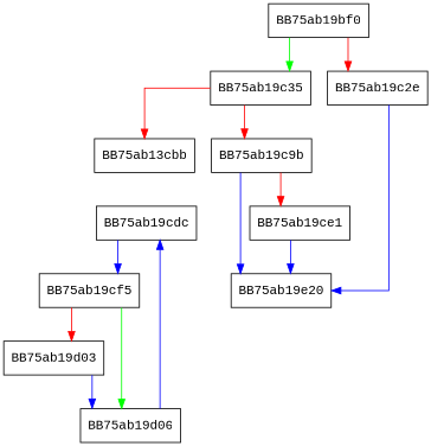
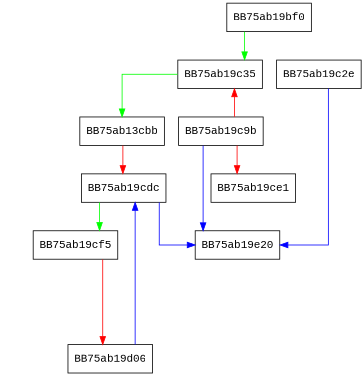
  digraph {
    fontname="Liberation Mono"
    splines=ortho
    node [fontname="Liberation Mono" shape=box]
    edge [color=red fontname="Liberation Mono"]
    BB75ab19bf0
    BB75ab19c35
    BB75ab19c2e
    n4 [label=BB75ab13cbb]
    BB75ab19c9b
    BB75ab19e20
    BB75ab19cdc
    BB75ab19ce1
    BB75ab19cf5
    BB75ab19d06
-   BB75ab19d03
    BB75ab19bf0 -> BB75ab19c35 [color=green]
-   BB75ab19bf0 -> BB75ab19c2e
-   BB75ab19c35 -> n4
-   BB75ab19c35 -> BB75ab19c9b
+   BB75ab19c35 -> n4 [color=green]
+   BB75ab19c9b -> BB75ab19c35
    BB75ab19c2e -> BB75ab19e20 [color=blue]
+   n4 -> BB75ab19cdc
    BB75ab19c9b -> BB75ab19e20 [color=blue]
    BB75ab19c9b -> BB75ab19ce1
-   BB75ab19cdc -> BB75ab19cf5 [color=blue]
-   BB75ab19ce1 -> BB75ab19e20 [color=blue]
-   BB75ab19cf5 -> BB75ab19d06 [color=green]
-   BB75ab19cf5 -> BB75ab19d03
+   BB75ab19cdc -> BB75ab19cf5 [color=green]
+   BB75ab19cdc -> BB75ab19e20 [color=blue]
+   BB75ab19cf5 -> BB75ab19d06
    BB75ab19d06 -> BB75ab19cdc [color=blue]
-   BB75ab19d03 -> BB75ab19d06 [color=blue]
  }
